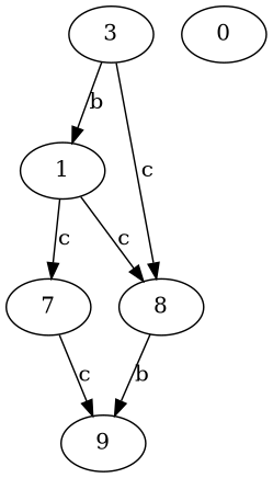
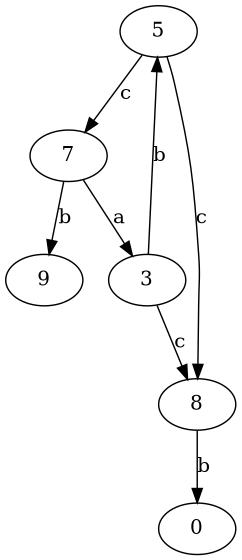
  strict digraph {
-   1
+   1 [label=5]
    7
    8
    3
    n5 [label=9]
    0
    1 -> 7 [label=c]
    1 -> 8 [label=c]
-   7 -> n5 [label=c]
-   8 -> n5 [label=b]
+   7 -> 3 [label=a]
+   7 -> n5 [label=b]
+   8 -> 0 [label=b]
    3 -> 1 [label=b]
    3 -> 8 [label=c]
  }
